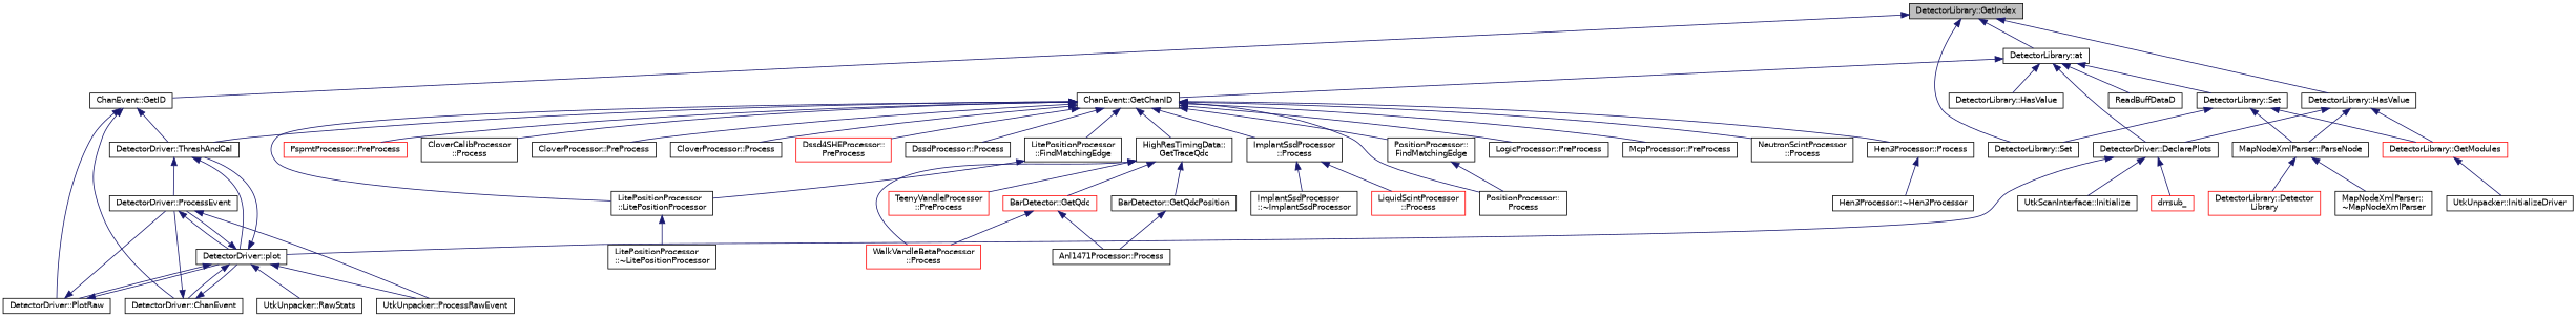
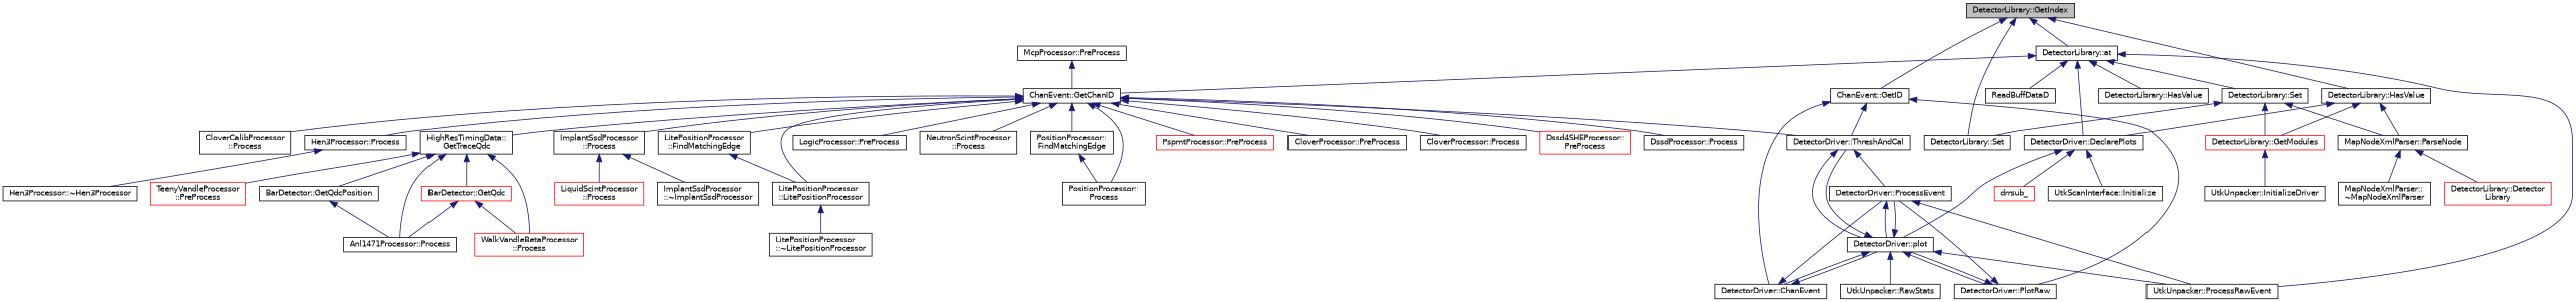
  digraph {
    rankdir=TB
    node [color=black fillcolor=white fontname=Helvetica fontsize=10 shape=record style=filled]
    edge [color=midnightblue dir=back fontname=Helvetica fontsize=10 labelfontname=Helvetica labelfontsize=10 style=solid]
    n1 [fillcolor=grey75 fontcolor=black height=0.2 label="DetectorLibrary::GetIndex" width=0.4]
    n2 [height=0.2 label="ChanEvent::GetID" width=0.4]
    n3 [height=0.2 label="DetectorLibrary::at" width=0.4]
    n4 [height=0.2 label="DetectorLibrary::Set" width=0.4]
    n5 [height=0.2 label="DetectorLibrary::HasValue" width=0.4]
    n6 [height=0.2 label="DetectorDriver::ThreshAndCal" width=0.4]
    n7 [height=0.2 label="DetectorDriver::PlotRaw" width=0.4]
    n8 [height=0.2 label="DetectorDriver::ChanEvent" width=0.4]
    n9 [height=0.2 label="UtkUnpacker::ProcessRawEvent" width=0.4]
    n10 [height=0.2 label="ChanEvent::GetChanID" width=0.4]
    n11 [height=0.2 label="DetectorDriver::DeclarePlots" width=0.4]
    n12 [height=0.2 label="DetectorLibrary::HasValue" width=0.4]
    n13 [height=0.2 label="DetectorLibrary::Set" width=0.4]
    n14 [height=0.2 label=ReadBuffDataD width=0.4]
    n15 [color=red height=0.2 label="DetectorLibrary::GetModules" width=0.4]
    n16 [height=0.2 label="MapNodeXmlParser::ParseNode" width=0.4]
    n17 [height=0.2 label="DetectorDriver::ProcessEvent" width=0.4]
    n18 [height=0.2 label="DetectorDriver::plot" width=0.4]
    n19 [height=0.2 label="UtkUnpacker::RawStats" width=0.4]
    n20 [height=0.2 label="CloverCalibProcessor\l::Process" width=0.4]
    n21 [height=0.2 label="CloverProcessor::PreProcess" width=0.4]
    n22 [height=0.2 label="CloverProcessor::Process" width=0.4]
    n23 [color=red height=0.2 label="Dssd4SHEProcessor::\lPreProcess" width=0.4]
    n24 [height=0.2 label="DssdProcessor::Process" width=0.4]
    n25 [height=0.2 label="Hen3Processor::Process" width=0.4]
    n26 [height=0.2 label="HighResTimingData::\lGetTraceQdc" width=0.4]
    n27 [height=0.2 label="ImplantSsdProcessor\l::Process" width=0.4]
    n28 [height=0.2 label="LitePositionProcessor\l::LitePositionProcessor" width=0.4]
    n29 [height=0.2 label="LitePositionProcessor\l::FindMatchingEdge" width=0.4]
    n30 [height=0.2 label="LogicProcessor::PreProcess" width=0.4]
    n31 [height=0.2 label="McpProcessor::PreProcess" width=0.4]
    n32 [height=0.2 label="NeutronScintProcessor\l::Process" width=0.4]
    n33 [height=0.2 label="PositionProcessor::\lProcess" width=0.4]
    n34 [height=0.2 label="PositionProcessor::\lFindMatchingEdge" width=0.4]
    n35 [color=red height=0.2 label="PspmtProcessor::PreProcess" width=0.4]
    n36 [height=0.2 label="UtkScanInterface::Initialize" width=0.4]
    n37 [color=red height=0.2 label=drrsub_ width=0.4]
    n38 [height=0.2 label="Hen3Processor::~Hen3Processor" width=0.4]
    n39 [height=0.2 label="Anl1471Processor::Process" width=0.4]
    n40 [color=red height=0.2 label="BarDetector::GetQdc" width=0.4]
    n41 [color=red height=0.2 label="WalkVandleBetaProcessor\l::Process" width=0.4]
    n42 [height=0.2 label="BarDetector::GetQdcPosition" width=0.4]
    n43 [color=red height=0.2 label="TeenyVandleProcessor\l::PreProcess" width=0.4]
    n44 [color=red height=0.2 label="LiquidScintProcessor\l::Process" width=0.4]
    n45 [height=0.2 label="ImplantSsdProcessor\l::~ImplantSsdProcessor" width=0.4]
    n46 [height=0.2 label="LitePositionProcessor\l::~LitePositionProcessor" width=0.4]
    n47 [height=0.2 label="UtkUnpacker::InitializeDriver" width=0.4]
    n48 [color=red height=0.2 label="DetectorLibrary::Detector\lLibrary" width=0.4]
    n49 [height=0.2 label="MapNodeXmlParser::\l~MapNodeXmlParser" width=0.4]
    n1 -> n2
    n1 -> n3
    n1 -> n4
    n1 -> n5
    n2 -> n6
    n2 -> n7
    n2 -> n8
+   n3 -> n9
    n3 -> n10
    n3 -> n11
    n3 -> n12
    n3 -> n13
    n3 -> n14
    n5 -> n11
    n5 -> n15
    n5 -> n16
    n6 -> n17
    n6 -> n18
    n7 -> n17
    n7 -> n18
    n8 -> n17
    n8 -> n18
    n10 -> n6
    n10 -> n20
    n10 -> n21
    n10 -> n22
    n10 -> n23
    n10 -> n24
    n10 -> n25
    n10 -> n26
    n10 -> n27
    n10 -> n28
    n10 -> n29
    n10 -> n30
-   n10 -> n31
+   n31 -> n10
    n10 -> n32
    n10 -> n33
    n10 -> n34
    n10 -> n35
    n11 -> n18
    n11 -> n36
    n11 -> n37
    n13 -> n4
    n13 -> n15
    n13 -> n16
    n15 -> n47
    n16 -> n48
    n16 -> n49
    n17 -> n9
    n17 -> n18
    n18 -> n6
    n18 -> n7
    n18 -> n8
    n18 -> n9
    n18 -> n17
    n18 -> n19
    n25 -> n38
+   n26 -> n39
    n26 -> n40
    n26 -> n41
    n26 -> n42
    n26 -> n43
    n27 -> n44
    n27 -> n45
    n28 -> n46
    n29 -> n28
    n34 -> n33
    n40 -> n39
    n40 -> n41
    n42 -> n39
  }
